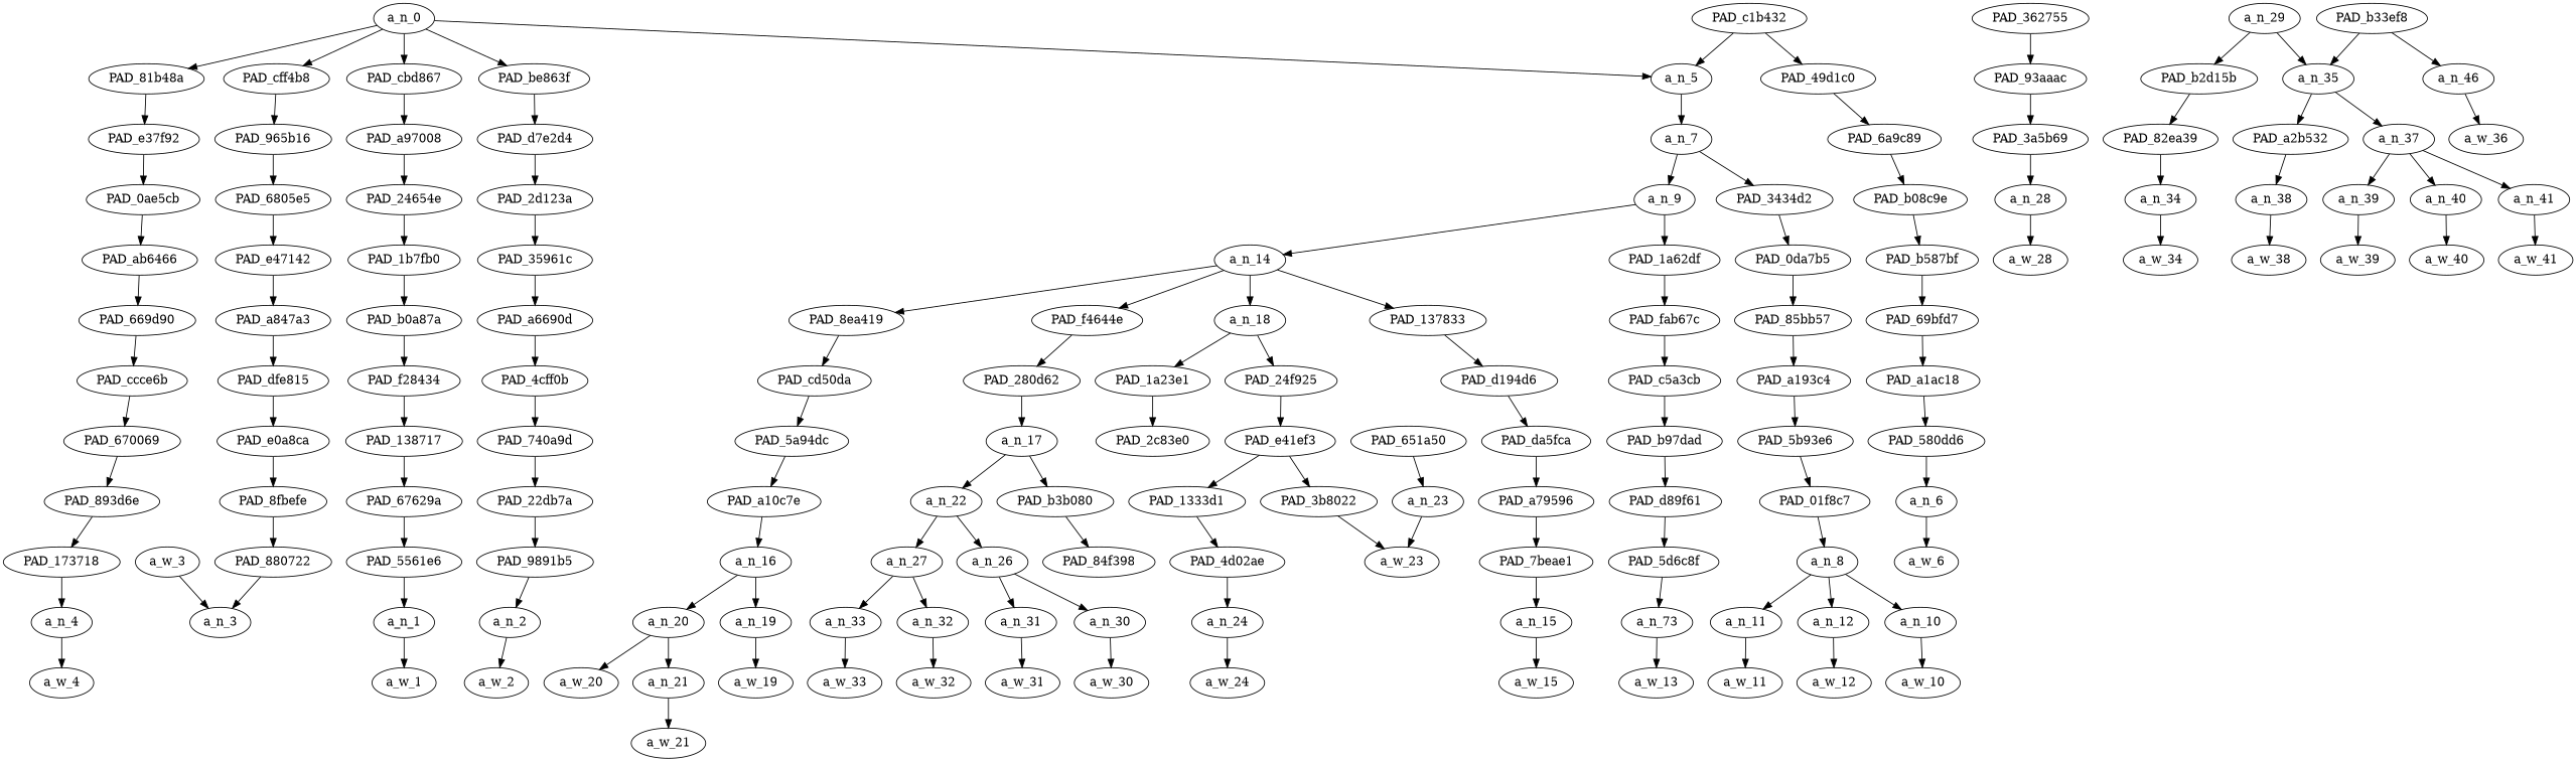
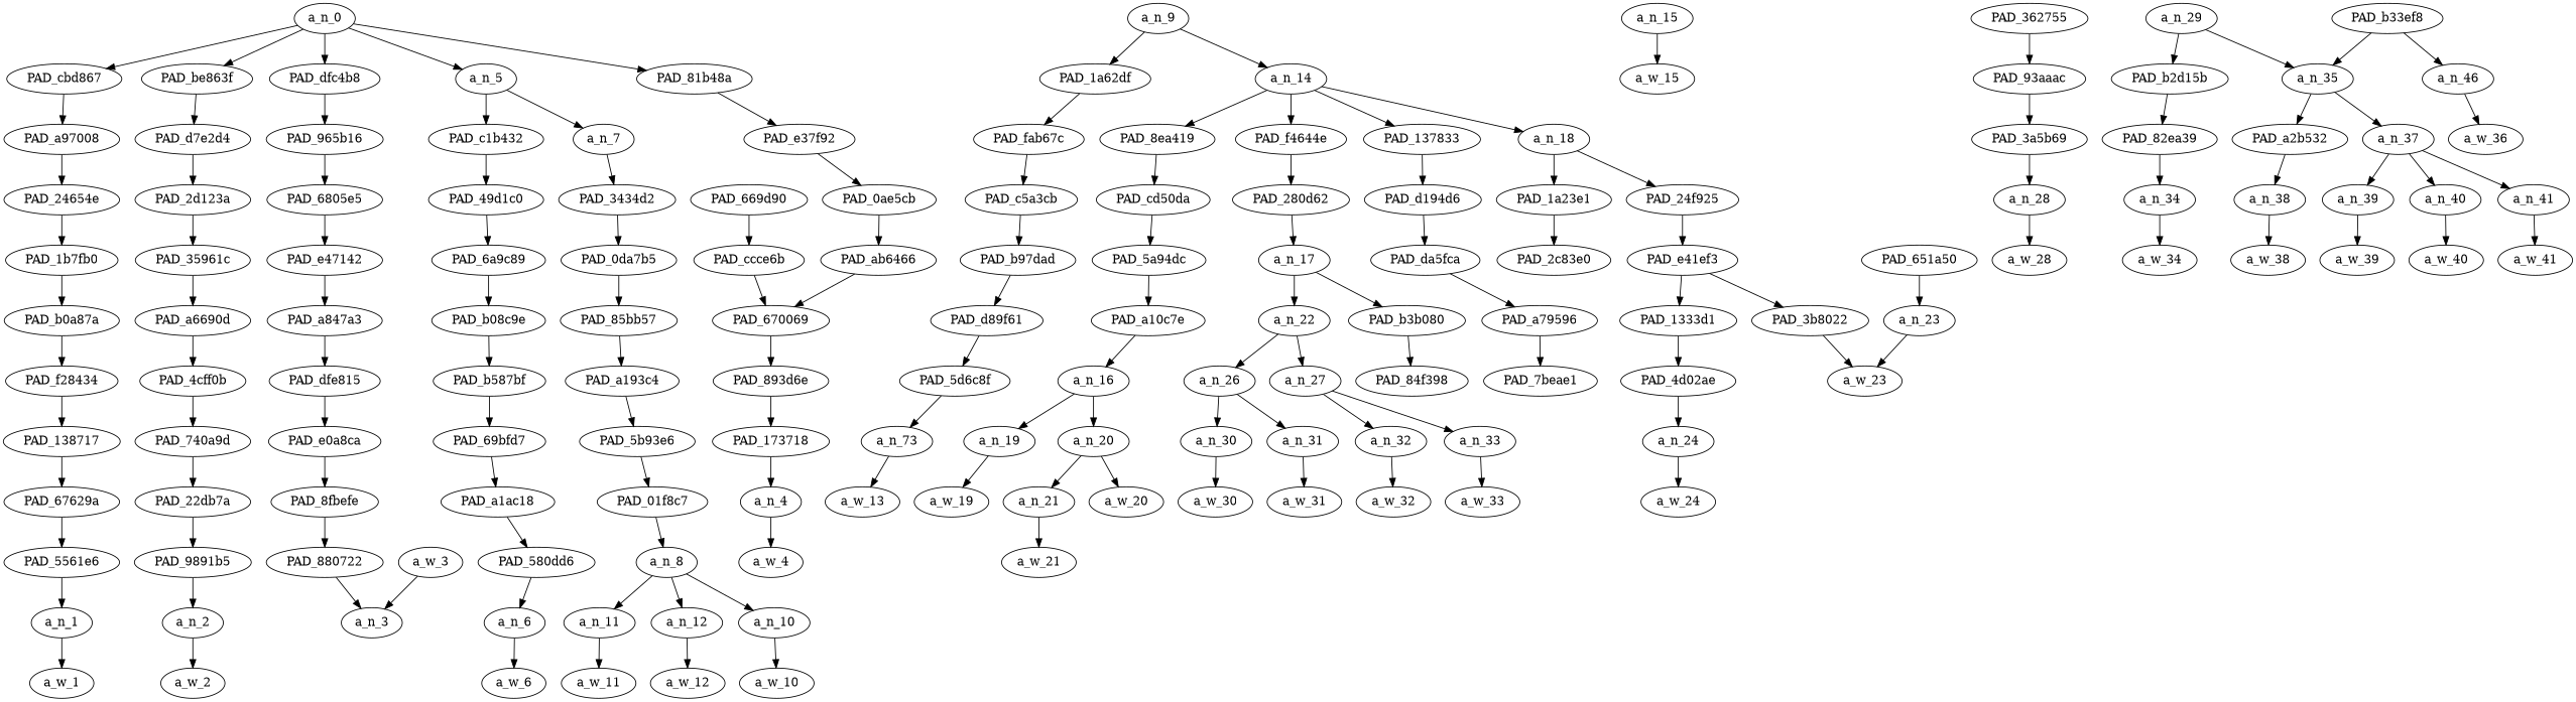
  strict digraph {
    node [div_dir=1 index=0 level=1 text_span="[0]" value=0.03120487]
    a_n_0 [level=11 text_span="[0, 1, 2, 3, 4, 5, 6, 7, 8, 9, 10, 11, 12, 13, 14, 15, 16, 17, 18, 19, 20, 21, 22, 23, 24, 25]" value=1.00000001]
    PAD_cbd867 [level=10]
    PAD_be863f [div_dir=-1 index=1 level=10 text_span="[1]" value=0.02533373]
-   PAD_dfc4b8 [index=2 level=10 text_span="[2]" value=0.02347216 label=PAD_cff4b8]
+   PAD_dfc4b8 [index=2 level=10 text_span="[2]" value=0.02347216]
    PAD_81b48a [index=3 level=10 text_span="[3]" value=0.02764361]
    a_n_5 [index=4 level=10 text_span="[4, 5, 6, 7, 8, 9, 10, 11, 12, 13, 14, 15, 16, 17, 18, 19, 20, 21, 22, 23, 24, 25]" value=0.89140567]
    PAD_a97008 [level=9]
    PAD_d7e2d4 [div_dir=-1 index=1 level=9 text_span="[1]" value=0.02533373]
    n9 [index=2 label=PAD_965b16 level=9 text_span="[2]" value=0.02347216]
    PAD_e37f92 [index=3 level=9 text_span="[3]" value=0.02764361]
    PAD_c1b432 [index=4 level=9 text_span="[4]" value=0.02241586]
    a_n_7 [index=5 level=9 text_span="[5, 6, 7, 8, 9, 10, 11, 12, 13, 14, 15, 16, 17, 18, 19, 20, 21, 22, 23, 24, 25]" value=0.86809436]
    PAD_24654e [level=8]
    PAD_2d123a [div_dir=-1 index=1 level=8 text_span="[1]" value=0.02533373]
    PAD_6805e5 [index=2 level=8 text_span="[2]" value=0.02347216]
    PAD_0ae5cb [index=3 level=8 text_span="[3]" value=0.02764361]
    PAD_49d1c0 [index=4 level=8 text_span="[4]" value=0.02241586]
    PAD_3434d2 [index=5 level=8 text_span="[5, 6, 7]" value=0.30485311]
    a_n_9 [index=6 level=8 text_span="[8, 9, 10, 11, 12, 13, 14, 15, 16, 17, 18, 19, 20, 21, 22, 23, 24, 25]" value=0.56235213]
    PAD_1b7fb0 [level=7]
    PAD_b0a87a [level=6]
    PAD_f28434 [level=5]
    PAD_138717 [level=4]
    PAD_67629a [level=3]
    PAD_5561e6 [level=2]
    a_n_1
    a_w_1 [div_dir=0 level=0 value=is]
    PAD_35961c [div_dir=-1 index=1 level=7 text_span="[1]" value=0.02533373]
    PAD_a6690d [div_dir=-1 index=1 level=6 text_span="[1]" value=0.02533373]
    PAD_4cff0b [div_dir=-1 index=1 level=5 text_span="[1]" value=0.02533373]
    PAD_740a9d [div_dir=-1 index=1 level=4 text_span="[1]" value=0.02533373]
    PAD_22db7a [div_dir=-1 index=1 level=3 text_span="[1]" value=0.02533373]
    PAD_9891b5 [div_dir=-1 index=1 level=2 text_span="[1]" value=0.02533373]
    a_n_2 [div_dir=-1 index=1 text_span="[1]" value=0.02533373]
    a_w_2 [div_dir=0 index=1 level=0 text_span="[1]" value=not]
    PAD_e47142 [index=2 level=7 text_span="[2]" value=0.02347216]
    PAD_a847a3 [index=2 level=6 text_span="[2]" value=0.02347216]
    PAD_dfe815 [index=2 level=5 text_span="[2]" value=0.02347216]
    PAD_e0a8ca [index=2 level=4 text_span="[2]" value=0.02347216]
    PAD_8fbefe [index=2 level=3 text_span="[2]" value=0.02347216]
    PAD_880722 [index=2 level=2 text_span="[2]" value=0.02347216]
    a_n_3 [index=2 text_span="[2]" value=0.02347216]
    a_w_3 [div_dir=0 index=2 level=0 text_span="[2]" value=it]
    PAD_ab6466 [index=3 level=7 text_span="[3]" value=0.02764361]
    PAD_669d90 [index=3 level=6 text_span="[3]" value=0.02764361]
    PAD_ccce6b [index=3 level=5 text_span="[3]" value=0.02764361]
    PAD_670069 [index=3 level=4 text_span="[3]" value=0.02764361]
    PAD_893d6e [index=3 level=3 text_span="[3]" value=0.02764361]
    PAD_173718 [index=3 level=2 text_span="[3]" value=0.02764361]
    a_n_4 [index=3 text_span="[3]" value=0.02764361]
    a_w_4 [div_dir=0 index=3 level=0 text_span="[3]" value=nice]
    PAD_6a9c89 [index=4 level=7 text_span="[4]" value=0.02241586]
    PAD_0da7b5 [index=5 level=7 text_span="[5, 6, 7]" value=0.30485311]
    PAD_1a62df [index=6 level=7 text_span="[8]" value=0.02367790]
    a_n_14 [index=7 level=7 text_span="[9, 10, 11, 12, 13, 14, 15, 16, 17, 18, 19, 20, 21, 22, 23, 24, 25]" value=0.53823273]
    PAD_b08c9e [index=4 level=6 text_span="[4]" value=0.02241586]
    PAD_b587bf [index=4 level=5 text_span="[4]" value=0.02241586]
    PAD_69bfd7 [index=4 level=4 text_span="[4]" value=0.02241586]
    PAD_a1ac18 [index=4 level=3 text_span="[4]" value=0.02241586]
    PAD_580dd6 [index=4 level=2 text_span="[4]" value=0.02241586]
    a_n_6 [index=4 text_span="[4]" value=0.02241586]
    a_w_6 [div_dir=0 index=4 level=0 text_span="[4]" value=for]
    PAD_85bb57 [index=5 level=6 text_span="[5, 6, 7]" value=0.30485311]
    PAD_fab67c [index=6 level=6 text_span="[8]" value=0.02367790]
    PAD_137833 [div_dir=-1 index=7 level=6 text_span="[9]" value=0.02323096]
    PAD_8ea419 [index=8 level=6 text_span="[10, 11]" value=0.05692101]
    PAD_f4644e [index=9 level=6 text_span="[12, 13, 14, 15, 16]" value=0.15986414]
    a_n_18 [index=10 level=6 text_span="[17, 18, 19, 20, 21, 22, 23, 24, 25]" value=0.29777256]
    PAD_a193c4 [index=5 level=5 text_span="[5, 6, 7]" value=0.30485311]
    PAD_5b93e6 [index=5 level=4 text_span="[5, 6, 7]" value=0.30485311]
    PAD_01f8c7 [index=5 level=3 text_span="[5, 6, 7]" value=0.30485311]
    a_n_8 [index=5 level=2 text_span="[5, 6, 7]" value=0.30485311]
    a_n_10 [index=5 text_span="[5]" value=0.02443812]
    a_n_11 [index=6 text_span="[6]" value=0.05048872]
    a_n_12 [index=7 text_span="[7]" value=0.22886487]
    a_w_10 [div_dir=0 index=5 level=0 text_span="[5]" value=the]
    a_w_11 [div_dir=0 index=6 level=0 text_span="[6]" value=fuzzy]
    a_w_12 [div_dir=0 index=7 level=0 text_span="[7]" value=muzzies]
    PAD_c5a3cb [index=6 level=5 text_span="[8]" value=0.02367790]
    PAD_d194d6 [div_dir=-1 index=7 level=5 text_span="[9]" value=0.02323096]
    PAD_cd50da [index=8 level=5 text_span="[10, 11]" value=0.05692101]
    PAD_280d62 [index=9 level=5 text_span="[12, 13, 14, 15, 16]" value=0.15986414]
    PAD_24f925 [index=10 level=5 text_span="[17]" value=0.02339257]
    n84 [index=11 label=PAD_1a23e1 level=5 text_span="[18]" value=0.02015997]
    PAD_b97dad [index=6 level=4 text_span="[8]" value=0.02367790]
    PAD_d89f61 [index=6 level=3 text_span="[8]" value=0.02367790]
    PAD_5d6c8f [index=6 level=2 text_span="[8]" value=0.02367790]
    n88 [index=8 label=a_n_73 text_span="[8]" value=0.02367790]
    a_w_13 [div_dir=0 index=8 level=0 text_span="[8]" value=to]
    PAD_da5fca [div_dir=-1 index=7 level=4 text_span="[9]" value=0.02323096]
    PAD_5a94dc [index=8 level=4 text_span="[10, 11]" value=0.05692101]
    a_n_17 [index=9 level=4 text_span="[12, 13, 14, 15, 16]" value=0.15986414]
    PAD_e41ef3 [index=10 level=4 text_span="[17]" value=0.02339257]
    PAD_2c83e0 [index=11 level=4 text_span="[18]" value=0.02015997]
    PAD_a79596 [div_dir=-1 index=7 level=3 text_span="[9]" value=0.02323096]
    PAD_7beae1 [div_dir=-1 index=7 level=2 text_span="[9]" value=0.02323096]
    a_n_15 [div_dir=-1 index=9 text_span="[9]" value=0.02323096]
    a_w_15 [div_dir=0 index=9 level=0 text_span="[9]" value=receive]
    PAD_a10c7e [index=8 level=3 text_span="[10, 11]" value=0.05692101]
    a_n_16 [index=8 level=2 text_span="[10, 11]" value=0.05692101]
    a_n_19 [index=10 text_span="[10]" value=0.02660706]
    a_n_20 [index=11 text_span="[11]" value=0.03012080]
    a_w_19 [div_dir=0 index=10 level=0 text_span="[10]" value=free]
    a_w_20 [div_dir=0 index=11 level=0 text_span="[11]" value=resources]
    a_n_21 [index=12 text_span="[12]" value=0.01973443]
    PAD_b3b080 [index=9 level=3 text_span="[12]" value=0.01973443]
    a_n_22 [index=10 level=3 text_span="[13, 14, 15, 16]" value=0.13980894]
    PAD_84f398 [index=9 level=2 text_span="[12]" value=0.01973443]
    a_n_26 [index=10 level=2 text_span="[13, 14]" value=0.04422284]
    a_n_27 [index=11 level=2 text_span="[15, 16]" value=0.09523693]
    a_n_30 [index=13 text_span="[13]" value=0.01922202]
    a_n_31 [div_dir=-1 index=14 text_span="[14]" value=0.02493213]
    a_n_32 [div_dir=-1 index=15 text_span="[15]" value=0.02531944]
    a_n_33 [index=16 text_span="[16]" value=0.06948697]
    a_w_21 [div_dir=0 index=12 level=0 text_span="[12]" value=at]
    a_w_30 [div_dir=0 index=13 level=0 text_span="[13]" value=the1]
    a_w_31 [div_dir=0 index=14 level=0 text_span="[14]" value=expense]
    a_w_32 [div_dir=0 index=15 level=0 text_span="[15]" value=of]
    a_w_33 [div_dir=0 index=16 level=0 text_span="[16]" value=europeans]
    PAD_3b8022 [index=11 level=3 text_span="[17]" value=0.02339257]
    PAD_1333d1 [index=12 level=3 text_span="[18]" value=0.02015997]
    PAD_362755 [index=12 level=4 text_span="[19]" value=0.02348429]
    PAD_93aaac [index=13 level=3 text_span="[19]" value=0.02348429]
    a_n_29 [index=13 level=4 text_span="[20, 21, 22, 23, 24, 25]" value=0.23016739]
    PAD_b2d15b [index=14 level=3 text_span="[20]" value=0.02264474]
    a_n_35 [index=15 level=3 text_span="[21, 22, 23, 24, 25]" value=0.20726242]
    a_w_23 [div_dir=0 index=17 level=0 text_span="[17]" value=so]
    PAD_651a50 [index=12 level=2 text_span="[17]" value=0.02339257]
    a_n_23 [index=17 text_span="[17]" value=0.02339257]
    PAD_4d02ae [index=13 level=2 text_span="[18]" value=0.02015997]
    a_n_24 [index=18 text_span="[18]" value=0.02015997]
    a_w_24 [div_dir=0 index=18 level=0 text_span="[18]" value=that]
    PAD_3a5b69 [index=14 level=2 text_span="[19]" value=0.02348429]
    PAD_82ea39 [index=15 level=2 text_span="[20]" value=0.02264474]
    PAD_a2b532 [index=18 level=2 text_span="[25]" value=0.04535719]
    a_n_37 [index=17 level=2 text_span="[22, 23, 24]" value=0.12748281]
    a_n_28 [index=19 text_span="[19]" value=0.02348429]
    a_w_28 [div_dir=0 index=19 level=0 text_span="[19]" value=they]
    a_n_34 [index=20 text_span="[20]" value=0.02264474]
    PAD_b33ef8 [index=16 level=2 text_span="[21]" value=0.03420553]
    n141 [index=21 label=a_n_46 text_span="[21]" value=0.03420553]
    a_n_38 [index=25 text_span="[25]" value=0.04535719]
    a_n_39 [index=22 text_span="[22]" value=0.04029055]
    a_n_40 [div_dir=-1 index=23 text_span="[23]" value=0.05164229]
    a_n_41 [index=24 text_span="[24]" value=0.03551506]
    a_w_34 [div_dir=0 index=20 level=0 text_span="[20]" value=can]
    a_w_36 [div_dir=0 index=21 level=0 text_span="[21]" value=render]
    a_w_38 [div_dir=0 index=25 level=0 text_span="[25]" value=extinct]
    a_w_39 [div_dir=0 index=22 level=0 text_span="[22]" value=those]
    a_w_40 [div_dir=0 index=23 level=0 text_span="[23]" value=charitable]
    a_w_41 [div_dir=0 index=24 level=0 text_span="[24]" value=people]
    a_n_0 -> PAD_cbd867
    a_n_0 -> PAD_be863f
    a_n_0 -> PAD_dfc4b8
    a_n_0 -> PAD_81b48a
    a_n_0 -> a_n_5
    PAD_cbd867 -> PAD_a97008
    PAD_be863f -> PAD_d7e2d4
    PAD_dfc4b8 -> n9
    PAD_81b48a -> PAD_e37f92
-   PAD_c1b432 -> a_n_5
+   a_n_5 -> PAD_c1b432
    a_n_5 -> a_n_7
    PAD_a97008 -> PAD_24654e
    PAD_d7e2d4 -> PAD_2d123a
    n9 -> PAD_6805e5
    PAD_e37f92 -> PAD_0ae5cb
    PAD_c1b432 -> PAD_49d1c0
    a_n_7 -> PAD_3434d2
-   a_n_7 -> a_n_9
    PAD_24654e -> PAD_1b7fb0
    PAD_2d123a -> PAD_35961c
    PAD_6805e5 -> PAD_e47142
    PAD_0ae5cb -> PAD_ab6466
    PAD_49d1c0 -> PAD_6a9c89
    PAD_3434d2 -> PAD_0da7b5
    a_n_9 -> PAD_1a62df
    a_n_9 -> a_n_14
    PAD_1b7fb0 -> PAD_b0a87a
    PAD_b0a87a -> PAD_f28434
    PAD_f28434 -> PAD_138717
    PAD_138717 -> PAD_67629a
    PAD_67629a -> PAD_5561e6
    PAD_5561e6 -> a_n_1
    a_n_1 -> a_w_1
    PAD_35961c -> PAD_a6690d
    PAD_a6690d -> PAD_4cff0b
    PAD_4cff0b -> PAD_740a9d
    PAD_740a9d -> PAD_22db7a
    PAD_22db7a -> PAD_9891b5
    PAD_9891b5 -> a_n_2
    a_n_2 -> a_w_2
    PAD_e47142 -> PAD_a847a3
    PAD_a847a3 -> PAD_dfe815
    PAD_dfe815 -> PAD_e0a8ca
    PAD_e0a8ca -> PAD_8fbefe
    PAD_8fbefe -> PAD_880722
    PAD_880722 -> a_n_3
    a_w_3 -> a_n_3
-   PAD_ab6466 -> PAD_669d90
+   PAD_ab6466 -> PAD_670069
    PAD_669d90 -> PAD_ccce6b
    PAD_ccce6b -> PAD_670069
    PAD_670069 -> PAD_893d6e
    PAD_893d6e -> PAD_173718
    PAD_173718 -> a_n_4
    a_n_4 -> a_w_4
    PAD_6a9c89 -> PAD_b08c9e
    PAD_0da7b5 -> PAD_85bb57
    PAD_1a62df -> PAD_fab67c
    a_n_14 -> PAD_137833
    a_n_14 -> PAD_8ea419
    a_n_14 -> PAD_f4644e
    a_n_14 -> a_n_18
    PAD_b08c9e -> PAD_b587bf
    PAD_b587bf -> PAD_69bfd7
    PAD_69bfd7 -> PAD_a1ac18
    PAD_a1ac18 -> PAD_580dd6
    PAD_580dd6 -> a_n_6
    a_n_6 -> a_w_6
    PAD_85bb57 -> PAD_a193c4
    PAD_fab67c -> PAD_c5a3cb
    PAD_137833 -> PAD_d194d6
    PAD_8ea419 -> PAD_cd50da
    PAD_f4644e -> PAD_280d62
    a_n_18 -> PAD_24f925
    a_n_18 -> n84
    PAD_a193c4 -> PAD_5b93e6
    PAD_5b93e6 -> PAD_01f8c7
    PAD_01f8c7 -> a_n_8
    a_n_8 -> a_n_10
    a_n_8 -> a_n_11
    a_n_8 -> a_n_12
    a_n_10 -> a_w_10
    a_n_11 -> a_w_11
    a_n_12 -> a_w_12
    PAD_c5a3cb -> PAD_b97dad
    PAD_d194d6 -> PAD_da5fca
    PAD_cd50da -> PAD_5a94dc
    PAD_280d62 -> a_n_17
    PAD_24f925 -> PAD_e41ef3
    n84 -> PAD_2c83e0
    PAD_b97dad -> PAD_d89f61
    PAD_d89f61 -> PAD_5d6c8f
    PAD_5d6c8f -> n88
    n88 -> a_w_13
    PAD_da5fca -> PAD_a79596
    PAD_5a94dc -> PAD_a10c7e
    a_n_17 -> PAD_b3b080
    a_n_17 -> a_n_22
    PAD_e41ef3 -> PAD_3b8022
    PAD_e41ef3 -> PAD_1333d1
    PAD_a79596 -> PAD_7beae1
-   PAD_7beae1 -> a_n_15
    a_n_15 -> a_w_15
    PAD_a10c7e -> a_n_16
    a_n_16 -> a_n_19
    a_n_16 -> a_n_20
    a_n_19 -> a_w_19
    a_n_20 -> a_w_20
    a_n_20 -> a_n_21
    a_n_21 -> a_w_21
    PAD_b3b080 -> PAD_84f398
    a_n_22 -> a_n_26
    a_n_22 -> a_n_27
    a_n_26 -> a_n_30
    a_n_26 -> a_n_31
    a_n_27 -> a_n_32
    a_n_27 -> a_n_33
    a_n_30 -> a_w_30
    a_n_31 -> a_w_31
    a_n_32 -> a_w_32
    a_n_33 -> a_w_33
    PAD_3b8022 -> a_w_23
    PAD_1333d1 -> PAD_4d02ae
    PAD_362755 -> PAD_93aaac
    PAD_93aaac -> PAD_3a5b69
    a_n_29 -> PAD_b2d15b
    a_n_29 -> a_n_35
    PAD_b2d15b -> PAD_82ea39
    a_n_35 -> PAD_a2b532
    a_n_35 -> a_n_37
    PAD_651a50 -> a_n_23
    a_n_23 -> a_w_23
    PAD_4d02ae -> a_n_24
    a_n_24 -> a_w_24
    PAD_3a5b69 -> a_n_28
    PAD_82ea39 -> a_n_34
    PAD_a2b532 -> a_n_38
    a_n_37 -> a_n_39
    a_n_37 -> a_n_40
    a_n_37 -> a_n_41
    a_n_28 -> a_w_28
    a_n_34 -> a_w_34
    PAD_b33ef8 -> a_n_35
    PAD_b33ef8 -> n141
    n141 -> a_w_36
    a_n_38 -> a_w_38
    a_n_39 -> a_w_39
    a_n_40 -> a_w_40
    a_n_41 -> a_w_41
  }
